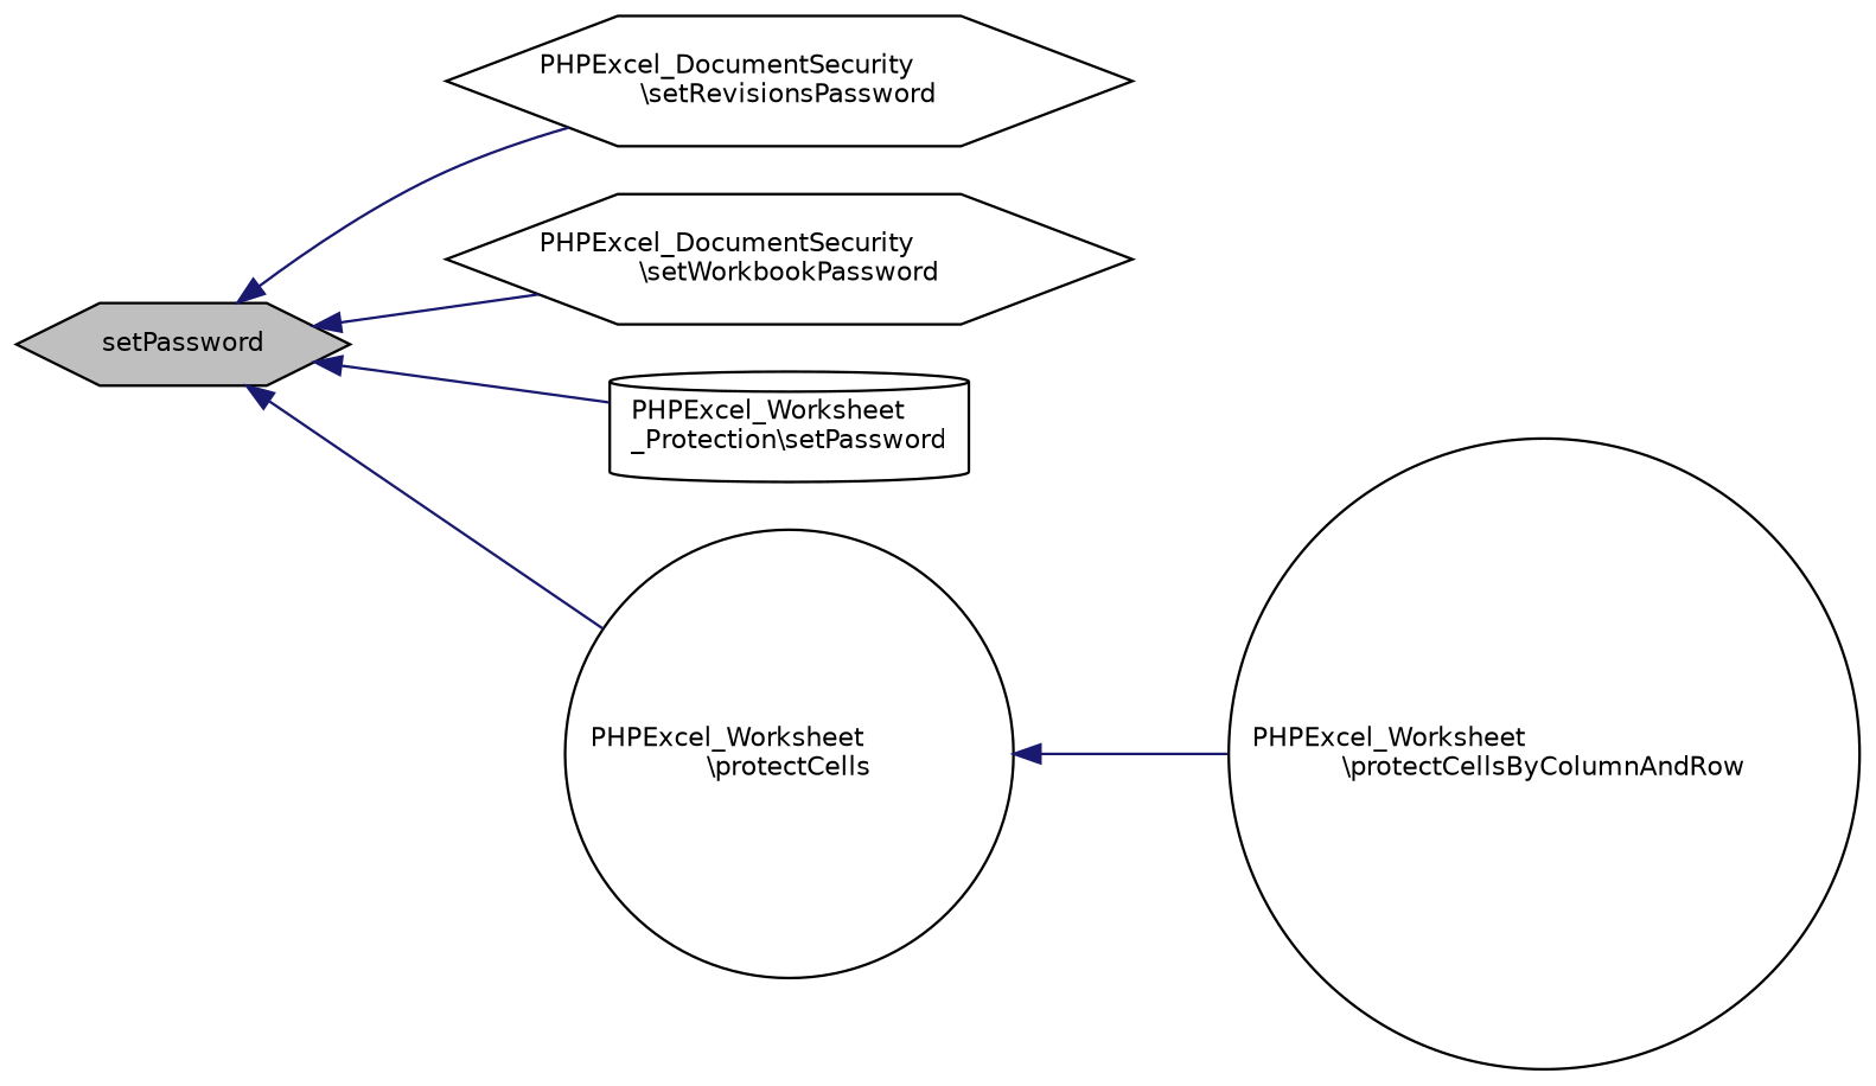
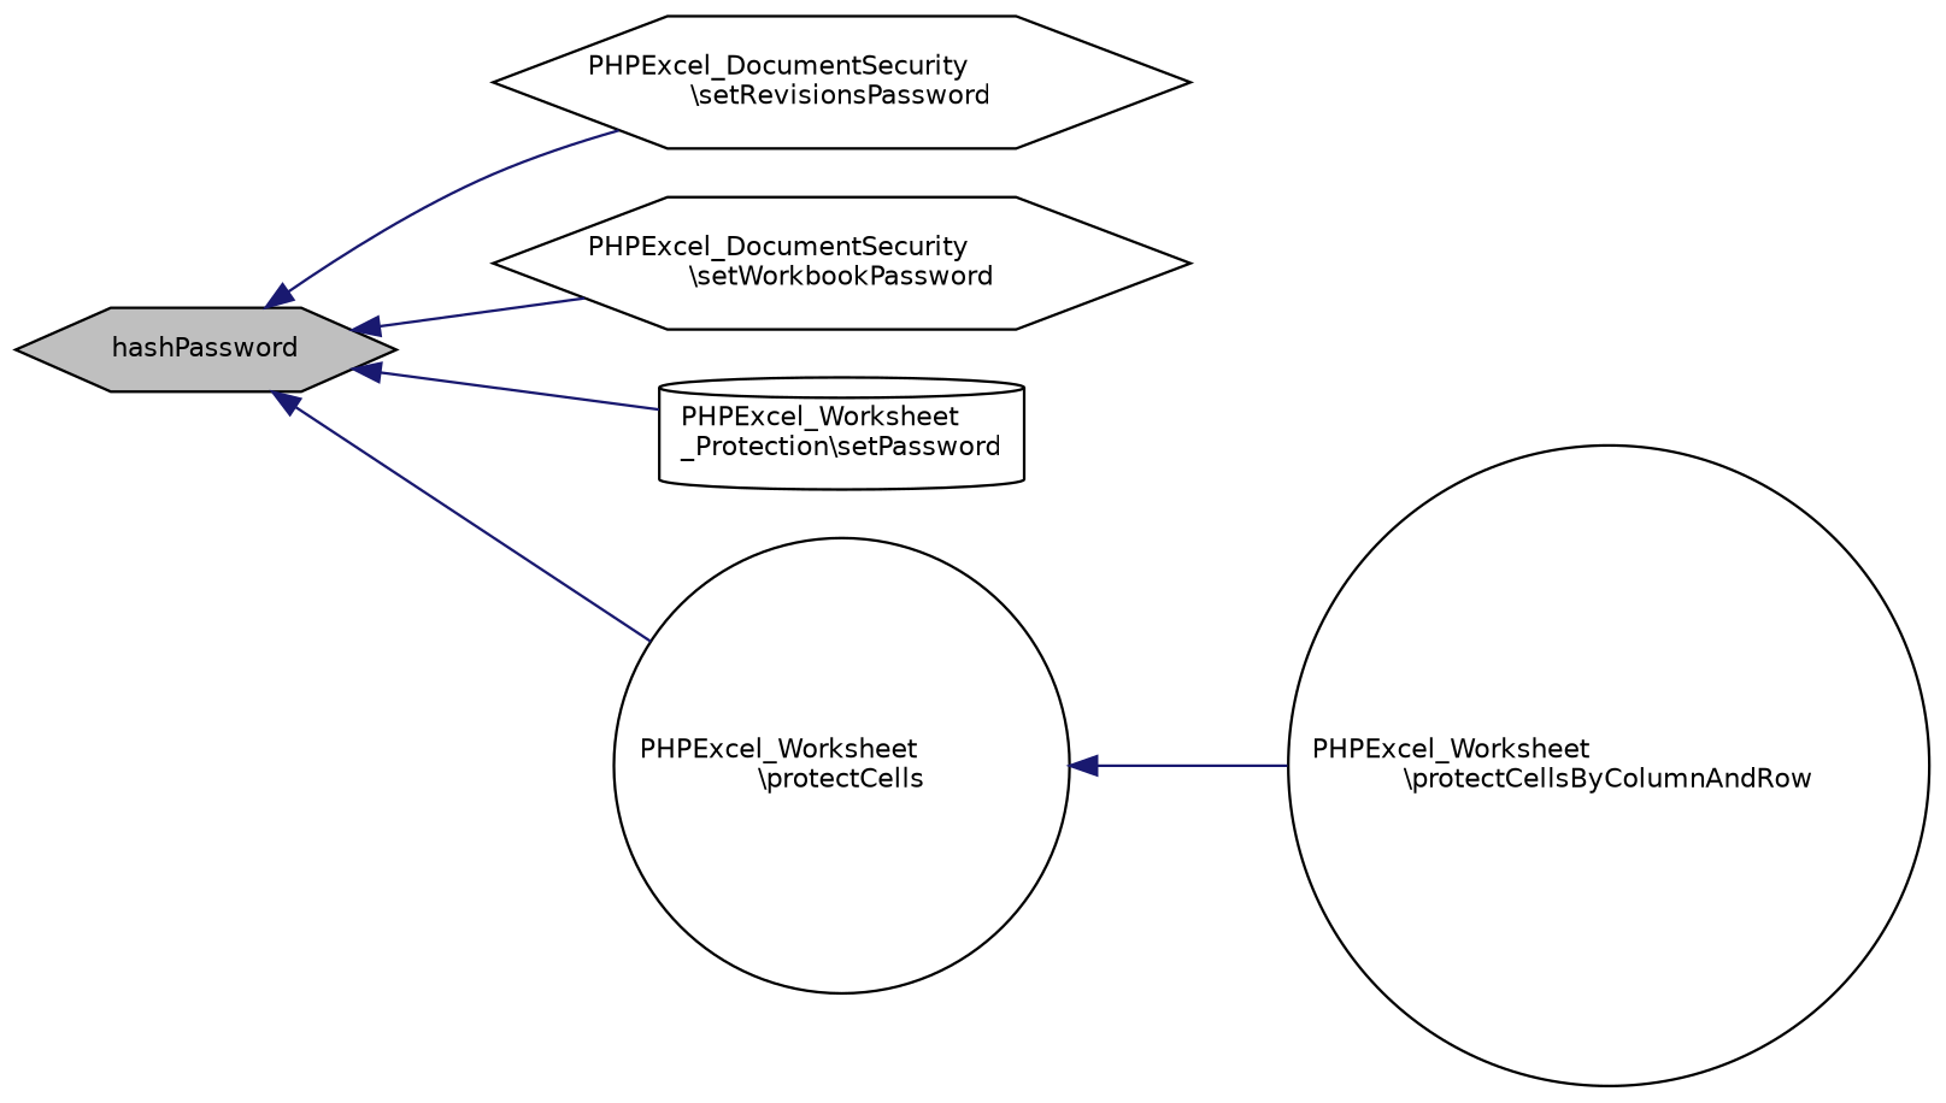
  digraph {
    rankdir=LR
    node [color=black fillcolor=white fontname=Helvetica fontsize=10 shape=hexagon style=filled]
    edge [color=midnightblue dir=back fontname=Helvetica fontsize=10 labelfontname=Helvetica labelfontsize=10 style=solid]
-   n1 [fillcolor=grey75 fontcolor=black height=0.2 label=setPassword width=0.4]
+   n1 [fillcolor=grey75 fontcolor=black height=0.2 label=hashPassword width=0.4]
    n2 [height=0.2 label="PHPExcel_DocumentSecurity\l\\setRevisionsPassword" width=0.4]
    n3 [height=0.2 label="PHPExcel_DocumentSecurity\l\\setWorkbookPassword" width=0.4]
    n4 [height=0.2 label="PHPExcel_Worksheet\l_Protection\\setPassword" shape=cylinder width=0.4]
    n5 [height=0.2 label="PHPExcel_Worksheet\l\\protectCells" shape=circle width=0.4]
    n6 [height=0.2 label="PHPExcel_Worksheet\l\\protectCellsByColumnAndRow" shape=circle width=0.4]
    n1 -> n2
    n1 -> n3
    n1 -> n4
    n1 -> n5
    n5 -> n6
  }
